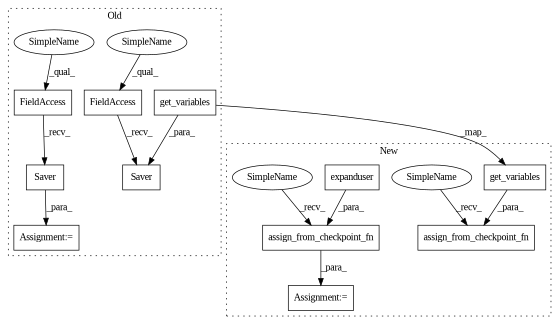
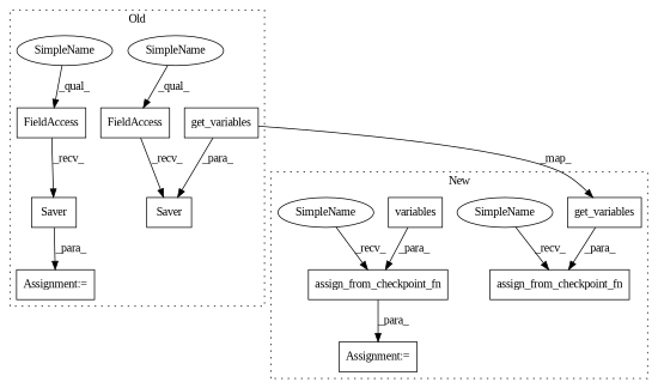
  digraph {
    fontname="Liberation Serif"
    node [a=32 l="6,1" s=5538 shape=box fontname="Liberation Serif"]
    edge [fontname="Liberation Serif"]
    n1 [label=Saver s="5555,5571"]
    n2 [a=22 l=16 label=FieldAccess]
    n3 [a=22 l=16 label=FieldAccess s=5255]
    n4 [label=Saver s="5272,5306"]
    n5 [l="14,1" label=get_variables s="5283,5305"]
    n6 [a=7 l=1 label="Assignment:=" s=5537]
    n7 [a=42 l=10 label=SimpleName shape=ellipse]
    n8 [a=42 l=10 label=SimpleName s=5255 shape=ellipse]
-   n9 [l="11,1" label=expanduser s="5505,5532"]
+   n9 [l="11,1" label=variables s="5505,5532"]
    n10 [l="26,1" label=assign_from_checkpoint_fn s="5471,5544"]
    n11 [l="26,1" label=assign_from_checkpoint_fn s="5362,5438"]
    n12 [l="14,1" label=get_variables s="5415,5437"]
    n13 [a=7 l=1 label="Assignment:=" s=5465]
    n14 [a=42 l=4 label=SimpleName s=5357 shape=ellipse]
    n15 [a=42 l=4 label=SimpleName s=5466 shape=ellipse]
    subgraph cluster_1 {
      label=Old
      style=dotted
      n1
      n2
      n3
      n4
      n5
      n6
      n7
      n8
    }
    subgraph cluster_2 {
      label=New
      style=dotted
      n9
      n10
      n11
      n12
      n13
      n14
      n15
    }
    n1 -> n6 [label=_para_]
    n2 -> n1 [label=_recv_]
    n3 -> n4 [label=_recv_]
    n5 -> n4 [label=_para_]
    n5 -> n12 [label=_map_]
    n7 -> n2 [label=_qual_]
    n8 -> n3 [label=_qual_]
    n9 -> n10 [label=_para_]
    n10 -> n13 [label=_para_]
    n12 -> n11 [label=_para_]
    n14 -> n11 [label=_recv_]
    n15 -> n10 [label=_recv_]
  }
